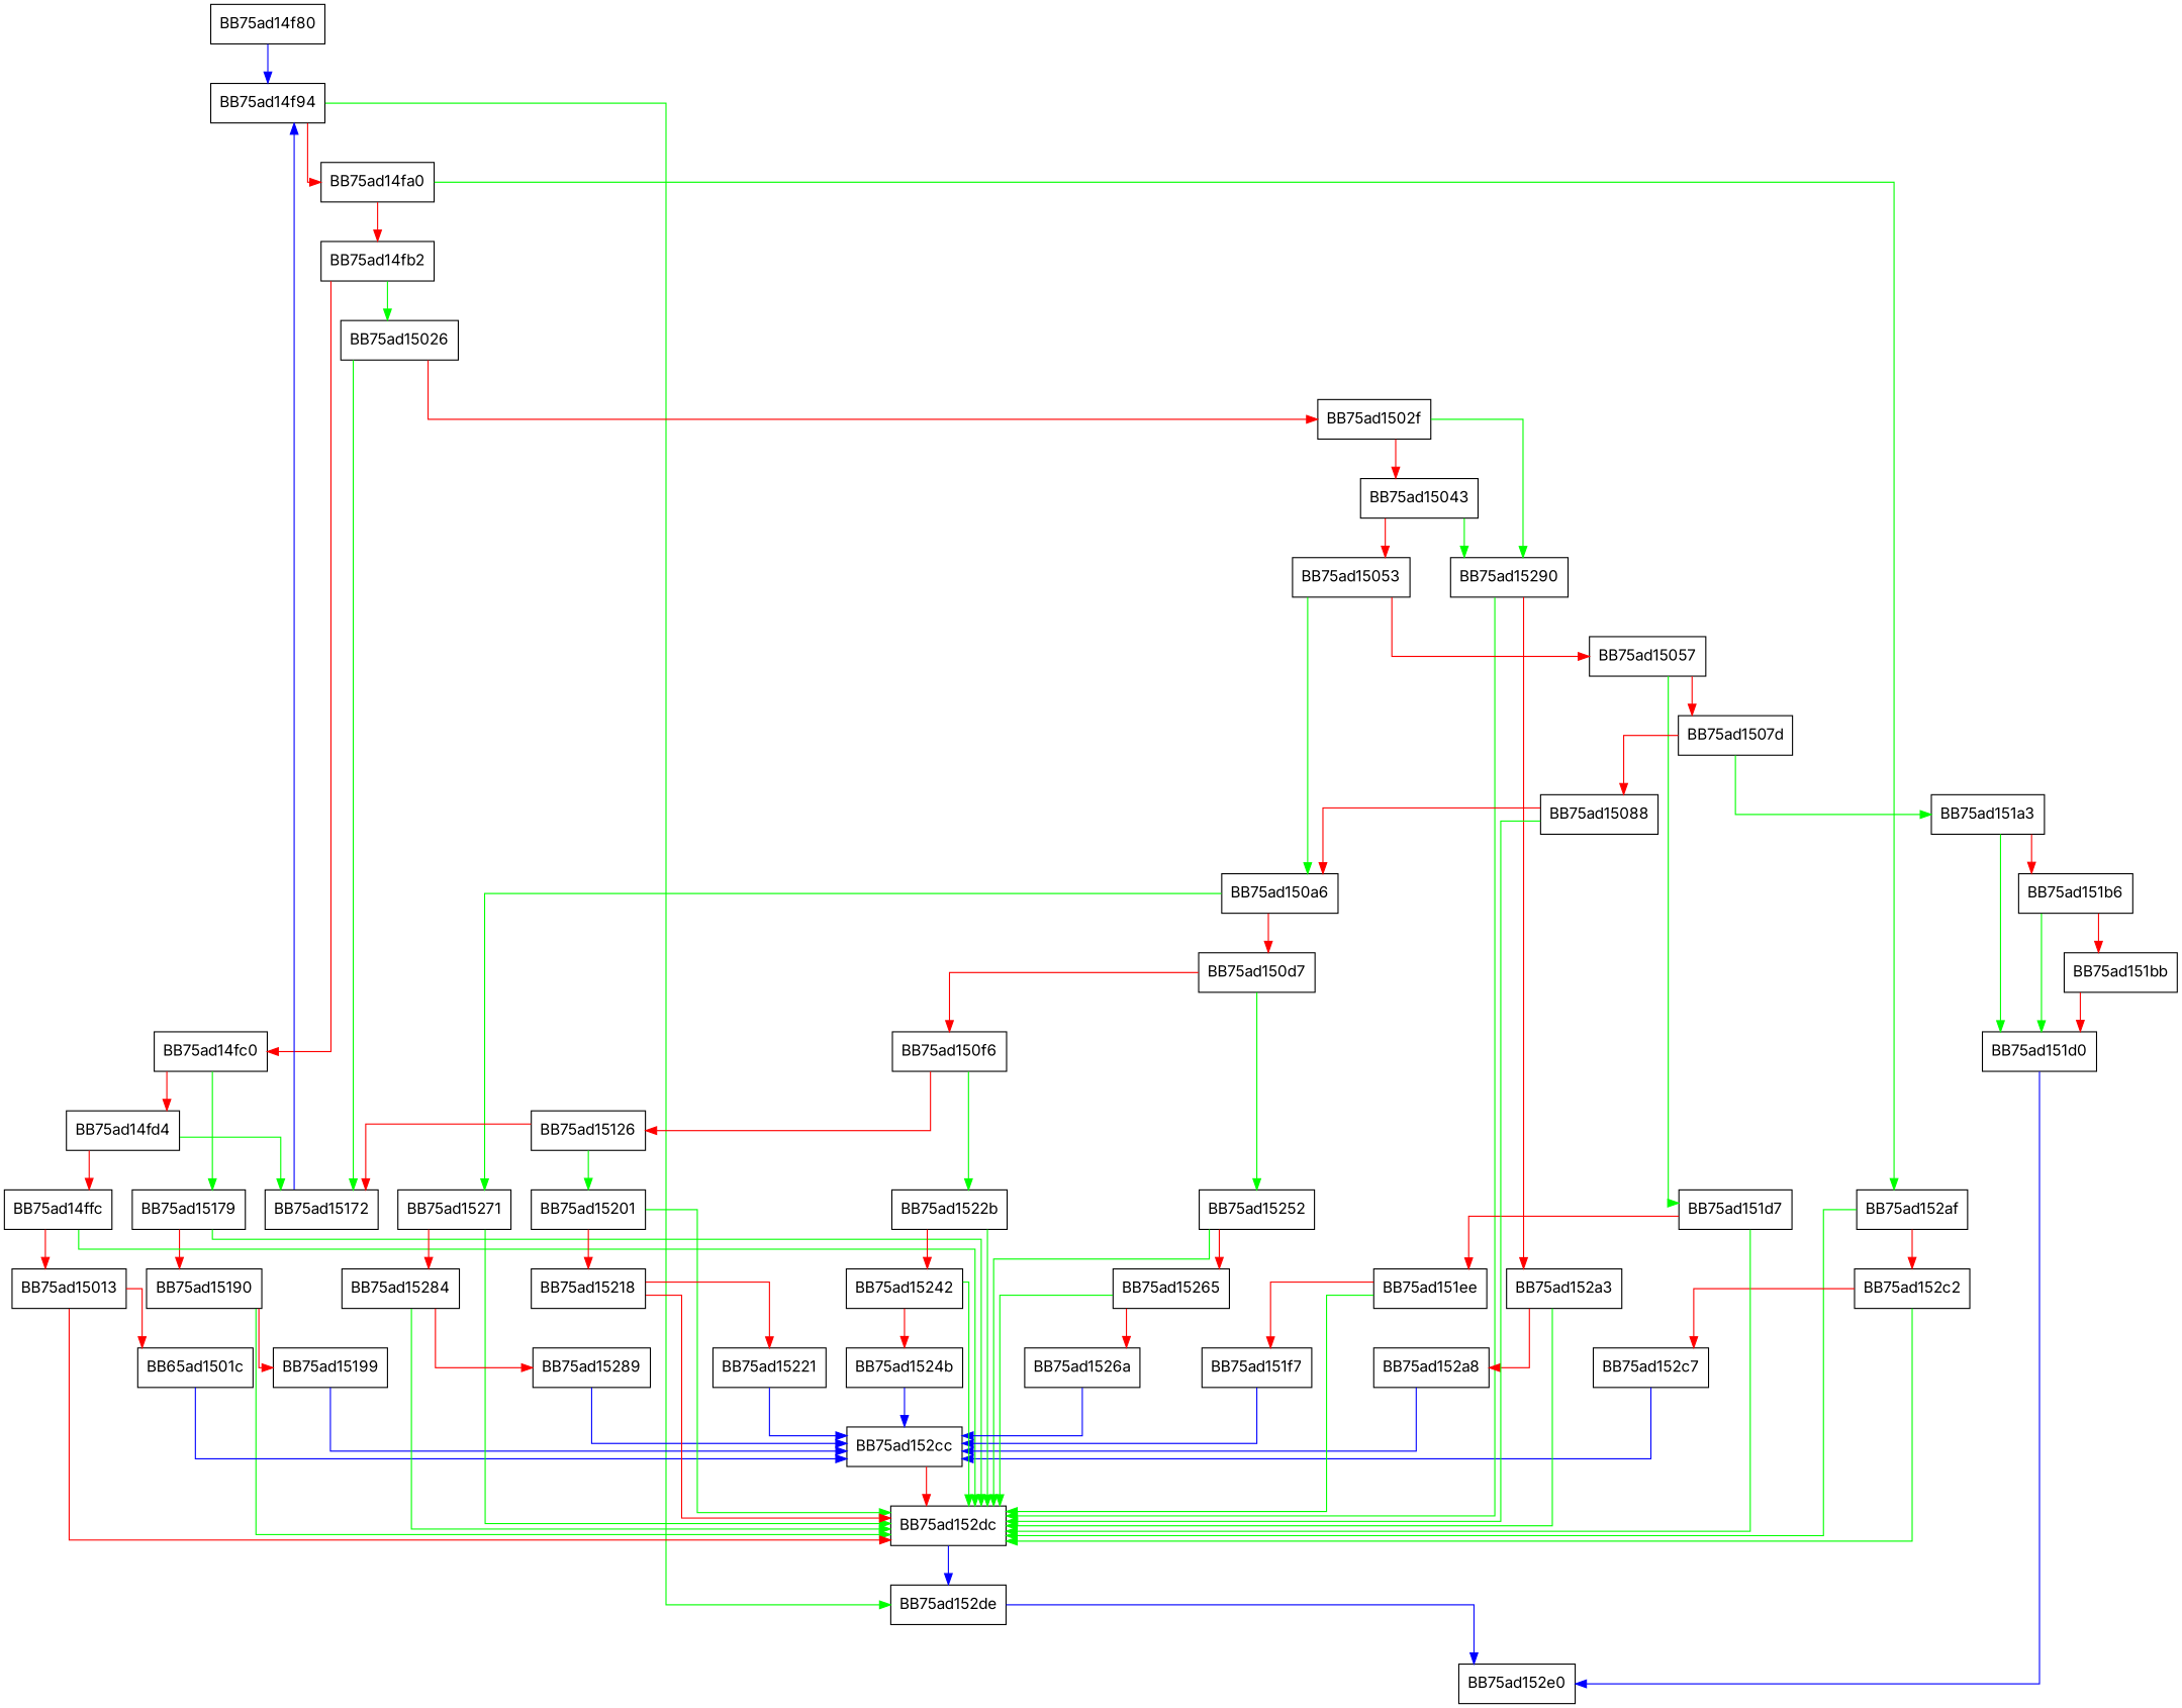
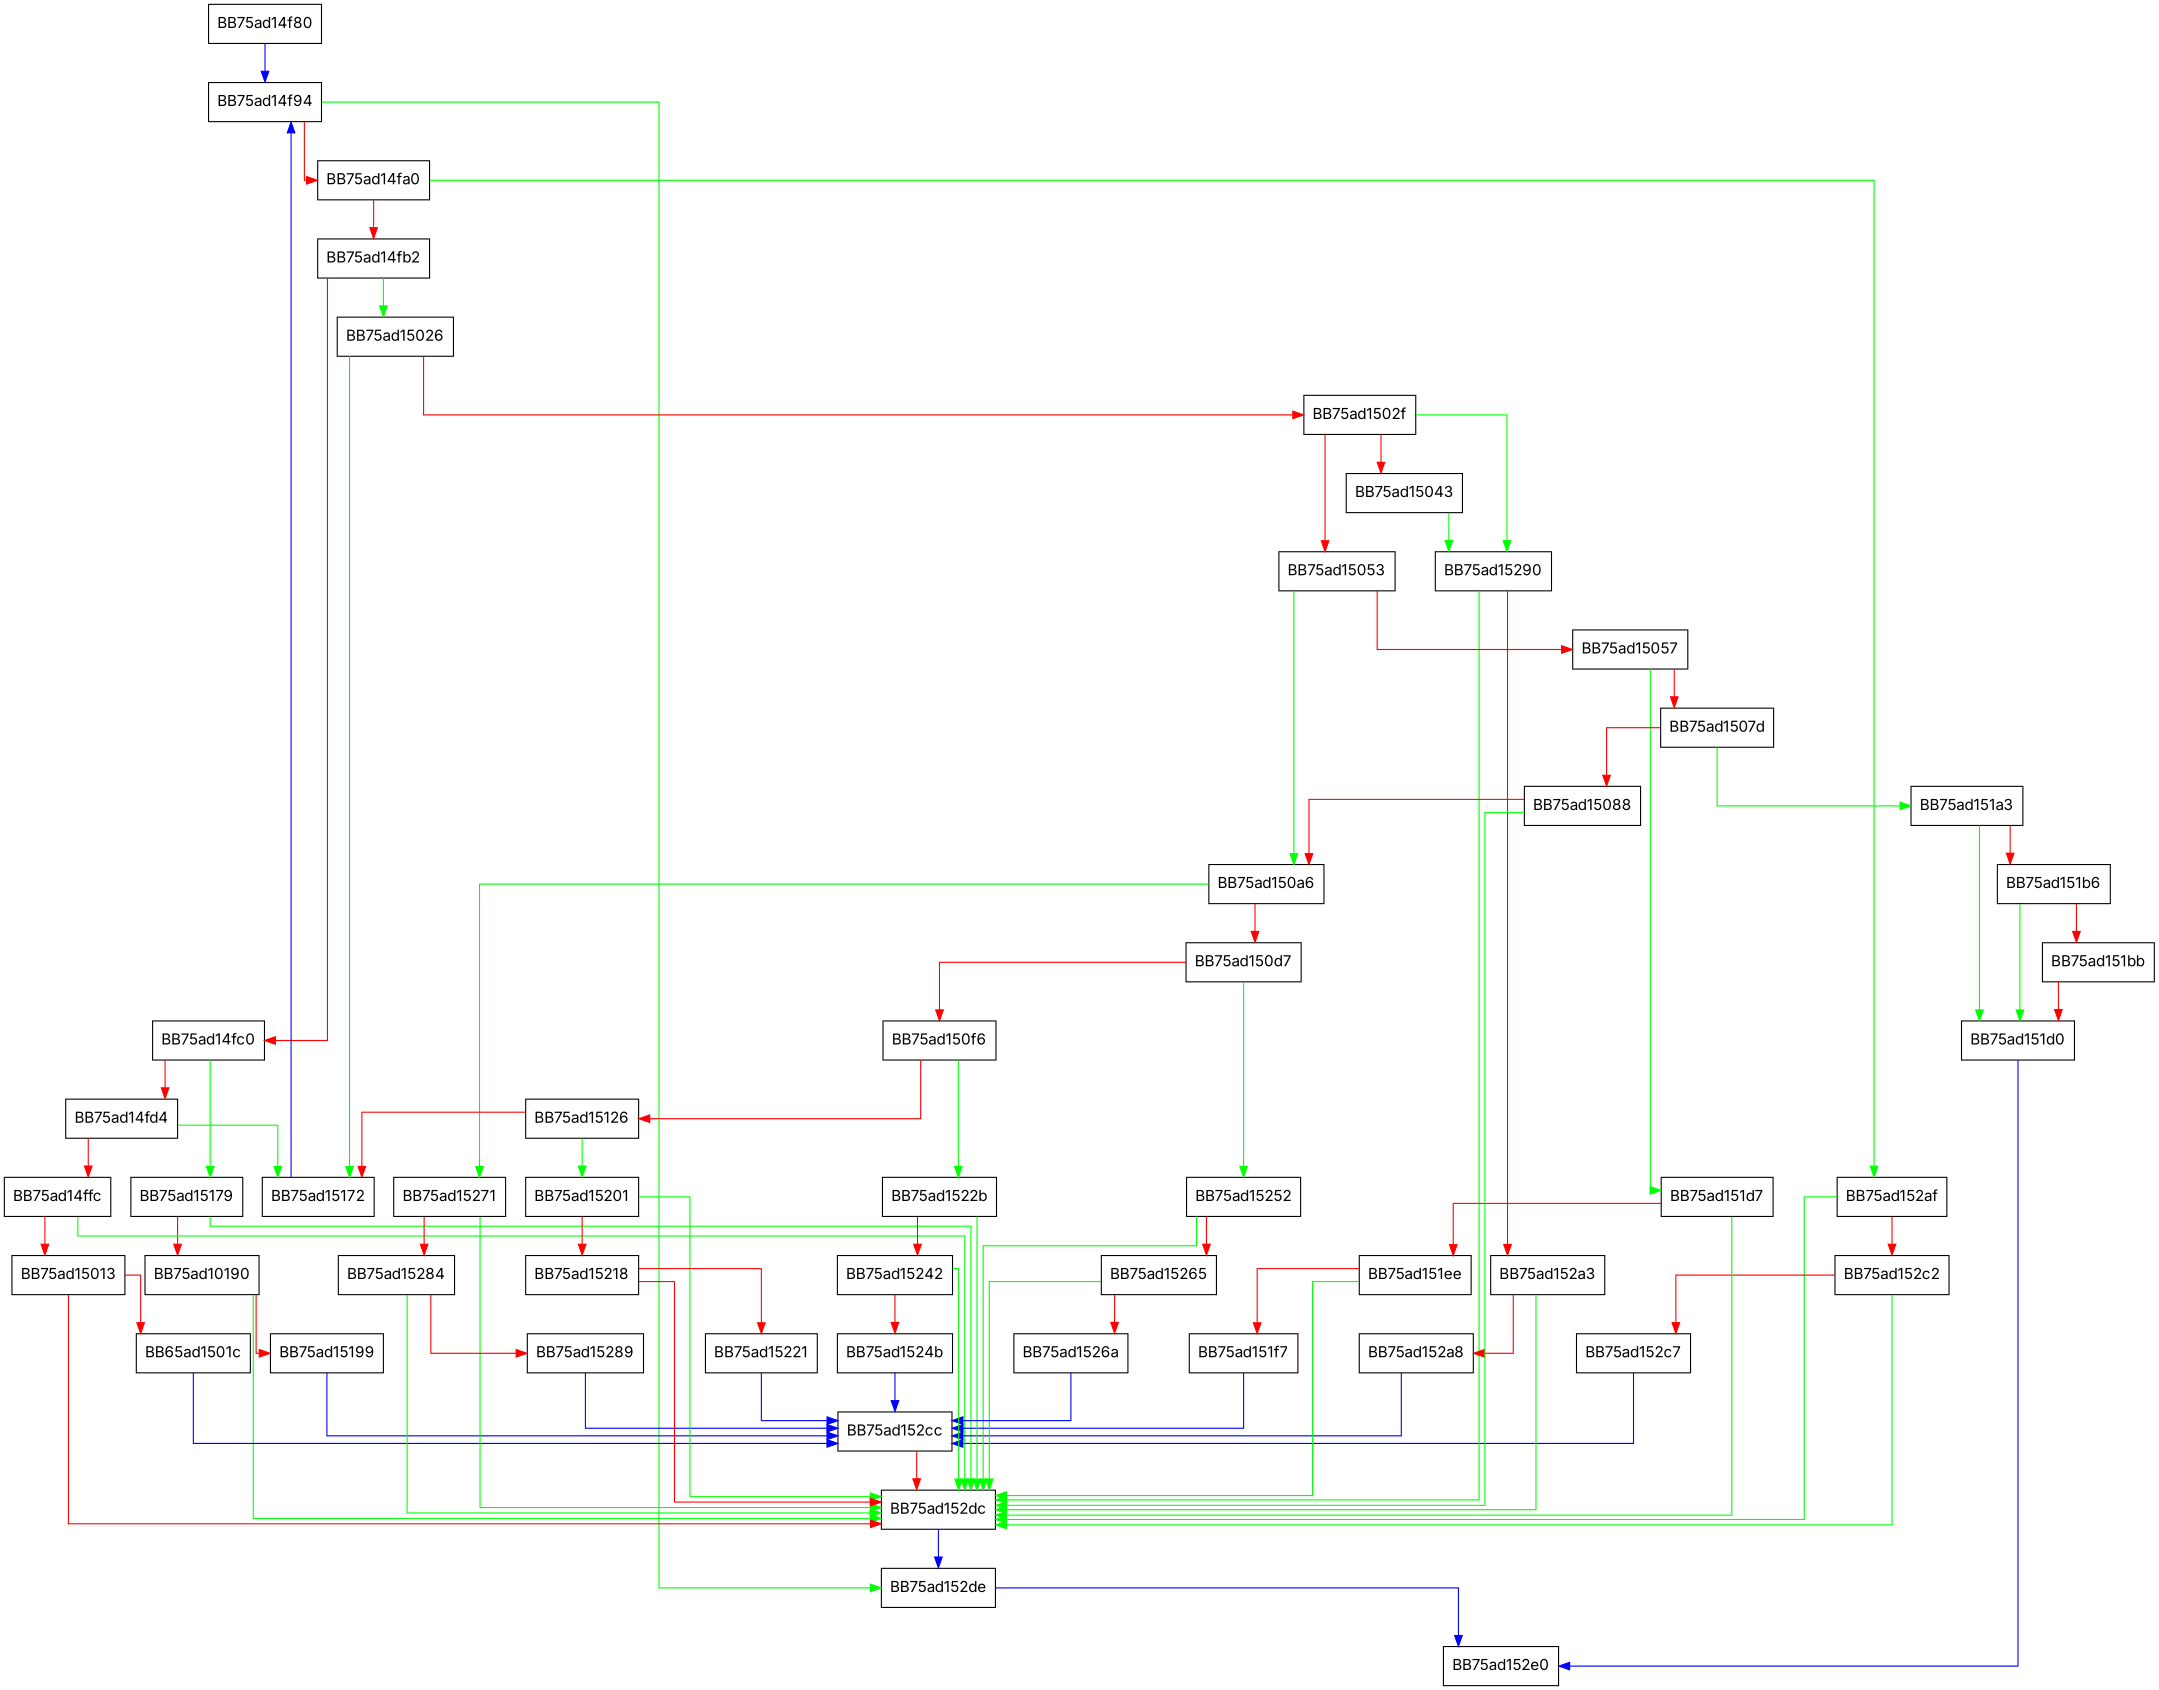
  digraph {
    fontname=Inter
    splines=ortho
    node [fontname=Inter shape=box]
    edge [color=red fontname=Inter]
    BB75ad14f80
    BB75ad14f94
    BB75ad152de
    BB75ad14fa0
    BB75ad152e0
    BB75ad152af
    BB75ad14fb2
    BB75ad152dc
    BB75ad152c2
    BB75ad15026
    BB75ad14fc0
    BB75ad152c7
    BB75ad15172
    BB75ad1502f
    BB75ad15179
    BB75ad14fd4
    BB75ad15290
    BB75ad15043
-   BB75ad15190
+   BB75ad15190 [label=BB75ad10190]
    BB75ad14ffc
    BB75ad15199
    BB75ad15013
    n23 [label=BB65ad1501c]
    BB75ad152cc
    BB75ad152a3
    BB75ad15053
    BB75ad152a8
    BB75ad150a6
    BB75ad15057
    BB75ad15271
    BB75ad150d7
    BB75ad151d7
    BB75ad1507d
    BB75ad15284
    BB75ad15252
    BB75ad150f6
    BB75ad151ee
    BB75ad151a3
    BB75ad15088
    BB75ad151f7
    BB75ad151d0
    BB75ad151b6
    BB75ad151bb
    BB75ad15289
    BB75ad15265
    BB75ad1522b
    BB75ad15126
    BB75ad1526a
    BB75ad15242
    BB75ad15201
    BB75ad1524b
    BB75ad15218
    BB75ad15221
    BB75ad14f80 -> BB75ad14f94 [color=blue]
    BB75ad14f94 -> BB75ad152de [color=green]
    BB75ad14f94 -> BB75ad14fa0
    BB75ad152de -> BB75ad152e0 [color=blue]
    BB75ad14fa0 -> BB75ad152af [color=green]
    BB75ad14fa0 -> BB75ad14fb2
    BB75ad152af -> BB75ad152dc [color=green]
    BB75ad152af -> BB75ad152c2
    BB75ad14fb2 -> BB75ad15026 [color=green]
    BB75ad14fb2 -> BB75ad14fc0
    BB75ad152dc -> BB75ad152de [color=blue]
    BB75ad152c2 -> BB75ad152dc [color=green]
    BB75ad152c2 -> BB75ad152c7
    BB75ad15026 -> BB75ad15172 [color=green]
    BB75ad15026 -> BB75ad1502f
    BB75ad14fc0 -> BB75ad15179 [color=green]
    BB75ad14fc0 -> BB75ad14fd4
    BB75ad152c7 -> BB75ad152cc [color=blue]
    BB75ad15172 -> BB75ad14f94 [color=blue]
    BB75ad1502f -> BB75ad15290 [color=green]
    BB75ad1502f -> BB75ad15043
    BB75ad15179 -> BB75ad152dc [color=green]
    BB75ad15179 -> BB75ad15190
    BB75ad14fd4 -> BB75ad15172 [color=green]
    BB75ad14fd4 -> BB75ad14ffc
    BB75ad15290 -> BB75ad152dc [color=green]
    BB75ad15290 -> BB75ad152a3
    BB75ad15043 -> BB75ad15290 [color=green]
-   BB75ad15043 -> BB75ad15053
+   BB75ad1502f -> BB75ad15053
    BB75ad15190 -> BB75ad152dc [color=green]
    BB75ad15190 -> BB75ad15199
    BB75ad14ffc -> BB75ad152dc [color=green]
    BB75ad14ffc -> BB75ad15013
    BB75ad15199 -> BB75ad152cc [color=blue]
    BB75ad15013 -> BB75ad152dc
    BB75ad15013 -> n23
    n23 -> BB75ad152cc [color=blue]
    BB75ad152cc -> BB75ad152dc
    BB75ad152a3 -> BB75ad152dc [color=green]
    BB75ad152a3 -> BB75ad152a8
    BB75ad15053 -> BB75ad150a6 [color=green]
    BB75ad15053 -> BB75ad15057
    BB75ad152a8 -> BB75ad152cc [color=blue]
    BB75ad150a6 -> BB75ad15271 [color=green]
    BB75ad150a6 -> BB75ad150d7
    BB75ad15057 -> BB75ad151d7 [color=green]
    BB75ad15057 -> BB75ad1507d
    BB75ad15271 -> BB75ad152dc [color=green]
    BB75ad15271 -> BB75ad15284
    BB75ad150d7 -> BB75ad15252 [color=green]
    BB75ad150d7 -> BB75ad150f6
    BB75ad151d7 -> BB75ad152dc [color=green]
    BB75ad151d7 -> BB75ad151ee
    BB75ad1507d -> BB75ad151a3 [color=green]
    BB75ad1507d -> BB75ad15088
    BB75ad15284 -> BB75ad152dc [color=green]
    BB75ad15284 -> BB75ad15289
    BB75ad15252 -> BB75ad152dc [color=green]
    BB75ad15252 -> BB75ad15265
    BB75ad150f6 -> BB75ad1522b [color=green]
    BB75ad150f6 -> BB75ad15126
    BB75ad151ee -> BB75ad152dc [color=green]
    BB75ad151ee -> BB75ad151f7
    BB75ad151a3 -> BB75ad151d0 [color=green]
    BB75ad151a3 -> BB75ad151b6
    BB75ad15088 -> BB75ad152dc [color=green]
    BB75ad15088 -> BB75ad150a6
    BB75ad151f7 -> BB75ad152cc [color=blue]
    BB75ad151d0 -> BB75ad152e0 [color=blue]
    BB75ad151b6 -> BB75ad151d0 [color=green]
    BB75ad151b6 -> BB75ad151bb
    BB75ad151bb -> BB75ad151d0
    BB75ad15289 -> BB75ad152cc [color=blue]
    BB75ad15265 -> BB75ad152dc [color=green]
    BB75ad15265 -> BB75ad1526a
    BB75ad1522b -> BB75ad152dc [color=green]
    BB75ad1522b -> BB75ad15242
    BB75ad15126 -> BB75ad15172
    BB75ad15126 -> BB75ad15201 [color=green]
    BB75ad1526a -> BB75ad152cc [color=blue]
    BB75ad15242 -> BB75ad152dc [color=green]
    BB75ad15242 -> BB75ad1524b
    BB75ad15201 -> BB75ad152dc [color=green]
    BB75ad15201 -> BB75ad15218
    BB75ad1524b -> BB75ad152cc [color=blue]
    BB75ad15218 -> BB75ad152dc
    BB75ad15218 -> BB75ad15221
    BB75ad15221 -> BB75ad152cc [color=blue]
  }
